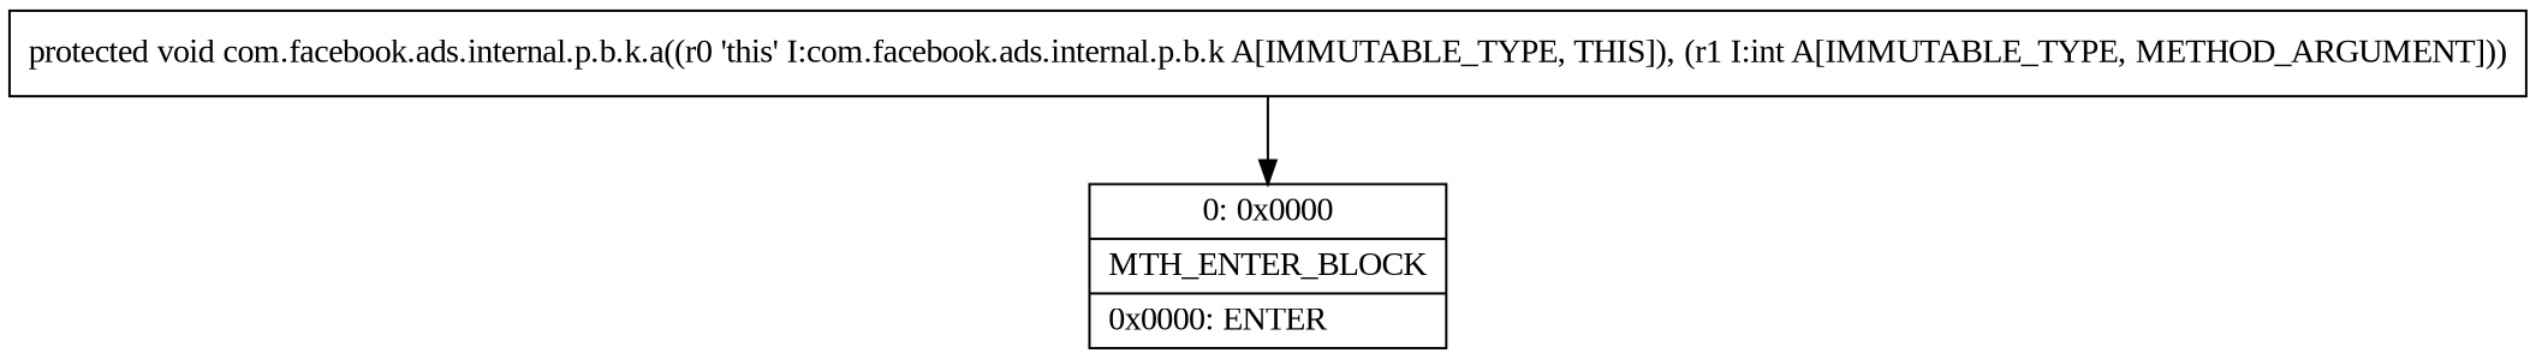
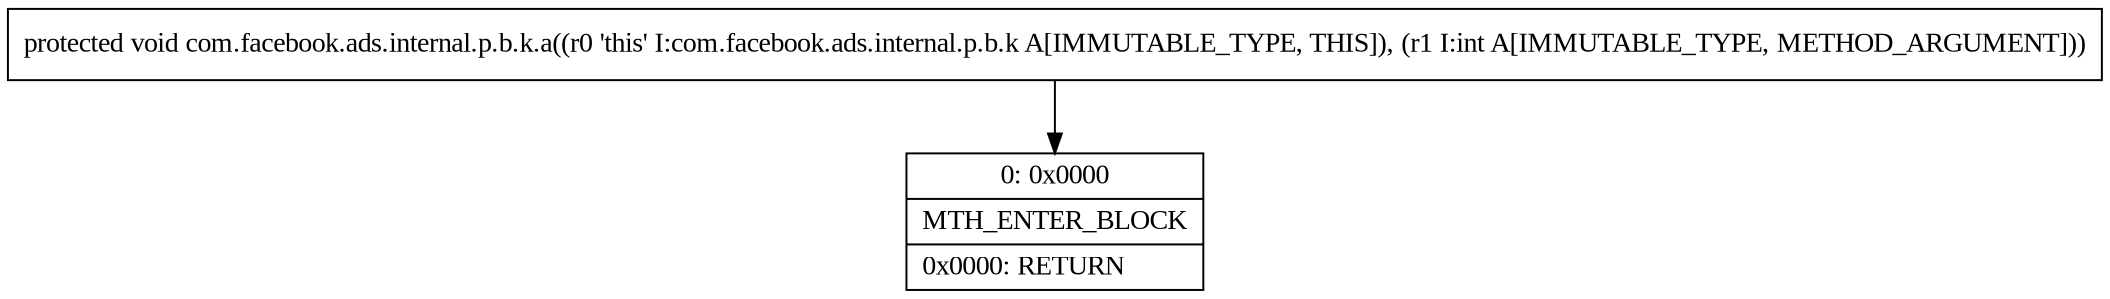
  digraph {
    fontname="Liberation Serif"
    node [shape=record fontname="Liberation Serif"]
-   n1 [label="{0\:\ 0x0000|MTH_ENTER_BLOCK\l|0x0000: ENTER   \l}"]
+   n1 [label="{0\:\ 0x0000|MTH_ENTER_BLOCK\l|0x0000: RETURN   \l}"]
    n2 [label="{protected void com.facebook.ads.internal.p.b.k.a((r0 'this' I:com.facebook.ads.internal.p.b.k A[IMMUTABLE_TYPE, THIS]), (r1 I:int A[IMMUTABLE_TYPE, METHOD_ARGUMENT])) }"]
    n2 -> n1 [fontname="Liberation Serif"]
  }
